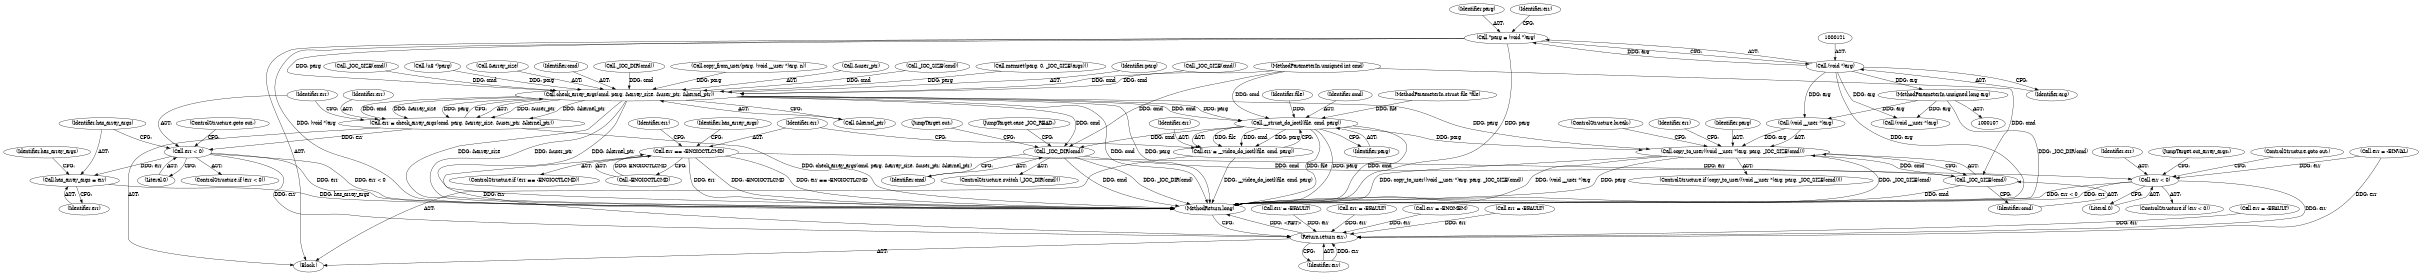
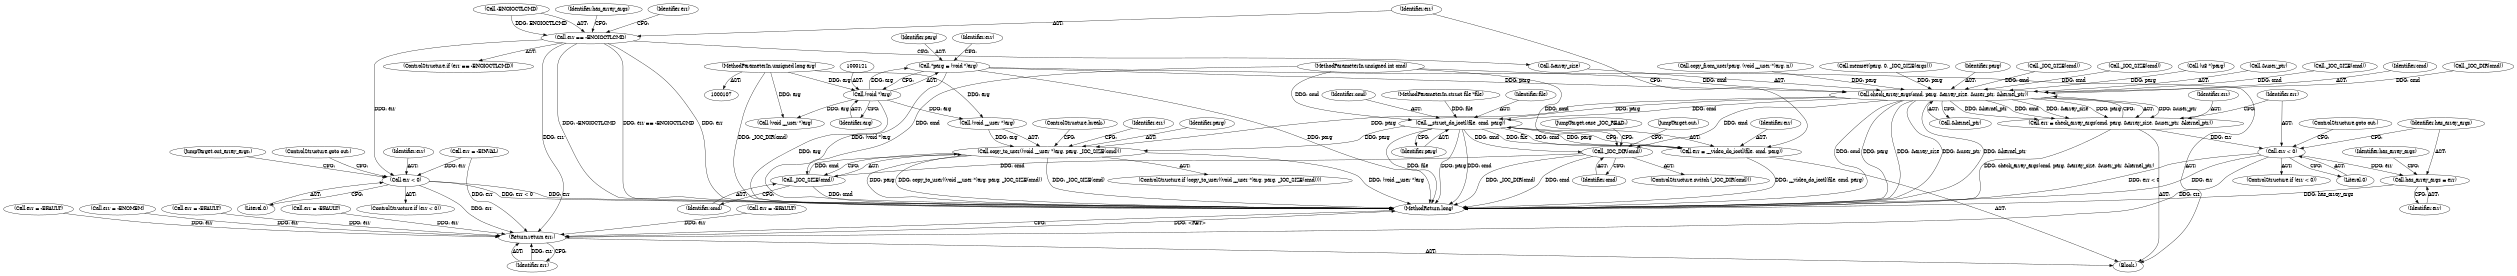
  digraph {
    n1 [label="(Call,*parg = (void *)arg)"]
    n2 [label="(Call,(void *)arg)"]
    n3 [label="(Call,check_array_args(cmd, parg, &array_size, &user_ptr, &kernel_ptr))"]
    n4 [label="(Block,)"]
    n5 [label="(MethodReturn,long)"]
    n6 [label="(Call,(void __user *)arg)"]
    n7 [label="(Identifier,arg)"]
    n8 [label="(Call,(void __user *)arg)"]
    n9 [label="(Call,err = check_array_args(cmd, parg, &array_size, &user_ptr, &kernel_ptr))"]
    n10 [label="(Call,__struct_do_ioctl(file, cmd, parg))"]
    n11 [label="(Call,_IOC_DIR(cmd))"]
    n12 [label="(Call,copy_to_user((void __user *)arg, parg, _IOC_SIZE(cmd)))"]
    n13 [label="(Call,&kernel_ptr)"]
    n14 [label="(Return,return err;)"]
    n15 [label="(MethodParameterIn,unsigned long arg)"]
    1000107
    n17 [label="(Call,err < 0)"]
    n18 [label="(Call,err = __video_do_ioctl(file, cmd, parg))"]
    n19 [label="(Identifier,parg)"]
    n20 [label="(Call,_IOC_SIZE(cmd))"]
    n21 [label="(Identifier,cmd)"]
    n22 [label="(ControlStructure,switch (_IOC_DIR(cmd)))"]
    n23 [label="(ControlStructure,if (copy_to_user((void __user *)arg, parg, _IOC_SIZE(cmd))))"]
    n24 [label="(Call,has_array_args = err)"]
    n25 [label="(ControlStructure,if (err < 0))"]
    n26 [label="(Literal,0)"]
    n27 [label="(Identifier,err)"]
    n28 [label="(Identifier,err)"]
    n29 [label="(Call,err == -ENOIOCTLCMD)"]
    n30 [label="(Call,err < 0)"]
    n31 [label="(ControlStructure,if (err == -ENOIOCTLCMD))"]
    n32 [label="(Call,-ENOIOCTLCMD)"]
    n33 [label="(Literal,0)"]
    n34 [label="(ControlStructure,if (err < 0))"]
    n35 [label="(Identifier,cmd)"]
    n36 [label="(Identifier,err)"]
    n37 [label="(Identifier,has_array_args)"]
    n38 [label="(Call,err = -EFAULT)"]
    n39 [label="(Call,&user_ptr)"]
    n40 [label="(ControlStructure,goto out;)"]
    n41 [label="(Call,_IOC_SIZE(cmd))"]
    n42 [label="(JumpTarget,case _IOC_READ:)"]
    n43 [label="(Call,memset(parg, 0, _IOC_SIZE(args)))"]
    n44 [label="(Identifier,parg)"]
    n45 [label="(Call,err = -EINVAL)"]
    n46 [label="(Identifier,err)"]
    n47 [label="(Identifier,parg)"]
    n48 [label="(ControlStructure,break;)"]
    n49 [label="(Call,_IOC_SIZE(cmd))"]
    n50 [label="(Identifier,err)"]
    n51 [label="(Identifier,file)"]
    n52 [label="(Call,err = -EFAULT)"]
    n53 [label="(Call,err = -ENOMEM)"]
    n54 [label="(Call,_IOC_SIZE(cmd))"]
    n55 [label="(Call,err = -EFAULT)"]
    n56 [label="(Identifier,has_array_args)"]
    n57 [label="(JumpTarget,out_array_args:)"]
    n58 [label="(Call,(u8 *)parg)"]
    n59 [label="(Identifier,err)"]
    n60 [label="(ControlStructure,goto out;)"]
    n61 [label="(Identifier,parg)"]
    n62 [label="(Call,&array_size)"]
    n63 [label="(Identifier,cmd)"]
    n64 [label="(MethodParameterIn,unsigned int cmd)"]
    n65 [label="(Identifier,cmd)"]
    n66 [label="(MethodParameterIn,struct file *file)"]
    n67 [label="(Identifier,err)"]
    n68 [label="(Call,err = -EFAULT)"]
    n69 [label="(Call,_IOC_DIR(cmd))"]
    n70 [label="(Identifier,err)"]
    n71 [label="(Call,copy_from_user(parg, (void __user *)arg, n))"]
    n72 [label="(Identifier,has_array_args)"]
    n73 [label="(JumpTarget,out:)"]
    n74 [label="(Identifier,err)"]
    n75 [label="(Identifier,err)"]
    1000121
    n1 -> n2 [label="CFG: "]
    n1 -> n3 [label="DDG: parg"]
    n1 -> n4 [label="AST: "]
    n1 -> n5 [label="DDG: (void *)arg"]
    n1 -> n5 [label="DDG: parg"]
    n2 -> n1 [label="AST: "]
    n2 -> n1 [label="DDG: arg"]
    n2 -> n5 [label="DDG: arg"]
    n2 -> n6 [label="DDG: arg"]
    n2 -> n7 [label="CFG: "]
    n2 -> n8 [label="DDG: arg"]
    n3 -> n5 [label="DDG: parg"]
    n3 -> n5 [label="DDG: &array_size"]
    n3 -> n5 [label="DDG: &user_ptr"]
    n3 -> n5 [label="DDG: &kernel_ptr"]
    n3 -> n5 [label="DDG: cmd"]
    n3 -> n9 [label="AST: "]
    n3 -> n9 [label="DDG: &user_ptr"]
    n3 -> n9 [label="DDG: &kernel_ptr"]
    n3 -> n9 [label="DDG: cmd"]
    n3 -> n9 [label="DDG: &array_size"]
    n3 -> n9 [label="DDG: parg"]
    n3 -> n10 [label="DDG: cmd"]
    n3 -> n10 [label="DDG: parg"]
    n3 -> n11 [label="DDG: cmd"]
    n3 -> n12 [label="DDG: parg"]
    n3 -> n13 [label="CFG: "]
    n5 -> n14 [label="CFG: "]
    n7 -> n2 [label="AST: "]
    n8 -> n12 [label="AST: "]
    n8 -> n12 [label="DDG: arg"]
    n9 -> n3 [label="CFG: "]
    n9 -> n4 [label="AST: "]
    n9 -> n5 [label="DDG: check_array_args(cmd, parg, &array_size, &user_ptr, &kernel_ptr)"]
    n9 -> n17 [label="DDG: err"]
    n10 -> n5 [label="DDG: cmd"]
    n10 -> n5 [label="DDG: file"]
    n10 -> n5 [label="DDG: parg"]
    n10 -> n11 [label="DDG: cmd"]
    n10 -> n12 [label="DDG: parg"]
    n10 -> n18 [label="AST: "]
    n10 -> n18 [label="DDG: file"]
    n10 -> n18 [label="DDG: cmd"]
    n10 -> n18 [label="DDG: parg"]
    n10 -> n19 [label="CFG: "]
    n11 -> n5 [label="DDG: _IOC_DIR(cmd)"]
    n11 -> n5 [label="DDG: cmd"]
    n11 -> n20 [label="DDG: cmd"]
    n11 -> n21 [label="CFG: "]
    n11 -> n22 [label="AST: "]
    n12 -> n5 [label="DDG: copy_to_user((void __user *)arg, parg, _IOC_SIZE(cmd))"]
    n12 -> n5 [label="DDG: (void __user *)arg"]
    n12 -> n5 [label="DDG: parg"]
    n12 -> n5 [label="DDG: _IOC_SIZE(cmd)"]
    n12 -> n20 [label="CFG: "]
    n12 -> n23 [label="AST: "]
    n13 -> n3 [label="AST: "]
    n14 -> n4 [label="AST: "]
    n14 -> n5 [label="DDG: <RET>"]
    n14 -> n28 [label="CFG: "]
-   n2 -> n15 [label="DDG: arg"]
+   n15 -> n2 [label="DDG: arg"]
    n15 -> n5 [label="DDG: _IOC_DIR(cmd)"]
    n15 -> n6 [label="DDG: arg"]
    n15 -> n8 [label="DDG: arg"]
    n15 -> 1000107 [label="AST: "]
    n17 -> n5 [label="DDG: err < 0"]
    n17 -> n5 [label="DDG: err"]
    n17 -> n14 [label="DDG: err"]
    n17 -> n24 [label="DDG: err"]
    n17 -> n25 [label="AST: "]
    n17 -> n26 [label="CFG: "]
    n18 -> n4 [label="AST: "]
    n18 -> n5 [label="DDG: __video_do_ioctl(file, cmd, parg)"]
    n18 -> n10 [label="CFG: "]
    n19 -> n10 [label="AST: "]
    n20 -> n5 [label="DDG: cmd"]
    n20 -> n12 [label="AST: "]
    n20 -> n12 [label="DDG: cmd"]
    n20 -> n35 [label="CFG: "]
    n21 -> n11 [label="AST: "]
    n24 -> n5 [label="DDG: has_array_args"]
    n24 -> n27 [label="CFG: "]
    n26 -> n17 [label="AST: "]
    n27 -> n24 [label="AST: "]
    n28 -> n14 [label="AST: "]
    n28 -> n14 [label="DDG: err"]
    n29 -> n5 [label="DDG: -ENOIOCTLCMD"]
    n29 -> n5 [label="DDG: err == -ENOIOCTLCMD"]
    n29 -> n5 [label="DDG: err"]
    n29 -> n14 [label="DDG: err"]
    n29 -> n30 [label="DDG: err"]
    n29 -> n31 [label="AST: "]
-   n29 -> n32 [label="CFG: "]
+   n29 -> n62 [label="CFG: "]
    n30 -> n5 [label="DDG: err < 0"]
    n30 -> n5 [label="DDG: err"]
    n30 -> n14 [label="DDG: err"]
    n30 -> n33 [label="CFG: "]
    n30 -> n34 [label="AST: "]
    n32 -> n29 [label="AST: "]
    n32 -> n29 [label="DDG: ENOIOCTLCMD"]
    n33 -> n30 [label="AST: "]
    n35 -> n20 [label="AST: "]
    n36 -> n29 [label="CFG: "]
    n37 -> n24 [label="CFG: "]
    n38 -> n14 [label="DDG: err"]
    n39 -> n3 [label="AST: "]
    n40 -> n17 [label="CFG: "]
    n41 -> n3 [label="DDG: cmd"]
    n42 -> n11 [label="CFG: "]
    n43 -> n3 [label="DDG: parg"]
    n44 -> n3 [label="AST: "]
    n45 -> n14 [label="DDG: err"]
    n45 -> n30 [label="DDG: err"]
    n46 -> n30 [label="AST: "]
    n47 -> n12 [label="AST: "]
    n48 -> n12 [label="CFG: "]
    n49 -> n3 [label="DDG: cmd"]
    n50 -> n9 [label="CFG: "]
    n50 -> n17 [label="AST: "]
-   n51 -> n10 [label="DDG: "]
+   n51 -> n10 [label="AST: "]
    n52 -> n14 [label="DDG: err"]
    n53 -> n14 [label="DDG: err"]
    n54 -> n3 [label="DDG: cmd"]
    n55 -> n14 [label="DDG: err"]
    n56 -> n17 [label="CFG: "]
    n56 -> n24 [label="AST: "]
    n57 -> n30 [label="CFG: "]
    n58 -> n3 [label="DDG: parg"]
    n59 -> n12 [label="CFG: "]
    n60 -> n30 [label="CFG: "]
    n61 -> n1 [label="AST: "]
    n62 -> n3 [label="AST: "]
    n63 -> n10 [label="AST: "]
    n64 -> n3 [label="DDG: cmd"]
    n64 -> n10 [label="DDG: cmd"]
    n64 -> n11 [label="DDG: cmd"]
    n64 -> n20 [label="DDG: cmd"]
    n65 -> n3 [label="AST: "]
    n66 -> n10 [label="DDG: file"]
    n67 -> n18 [label="AST: "]
    n68 -> n14 [label="DDG: err"]
    n69 -> n3 [label="DDG: cmd"]
    n70 -> n1 [label="CFG: "]
    n71 -> n3 [label="DDG: parg"]
    n72 -> n29 [label="CFG: "]
    n73 -> n11 [label="CFG: "]
    n74 -> n9 [label="AST: "]
    n75 -> n18 [label="CFG: "]
    n75 -> n29 [label="AST: "]
    1000121 -> n2 [label="AST: "]
  }
